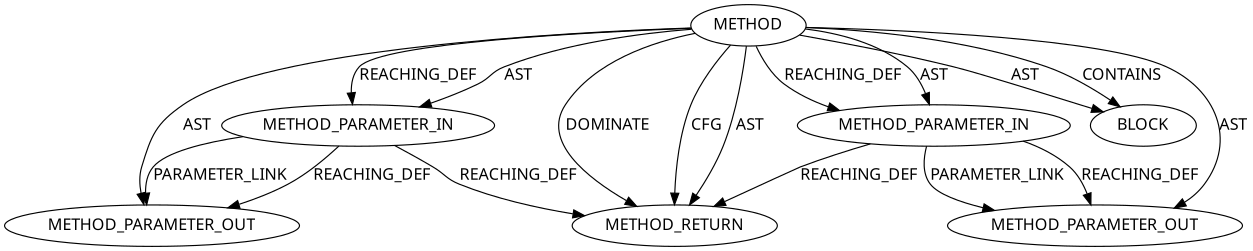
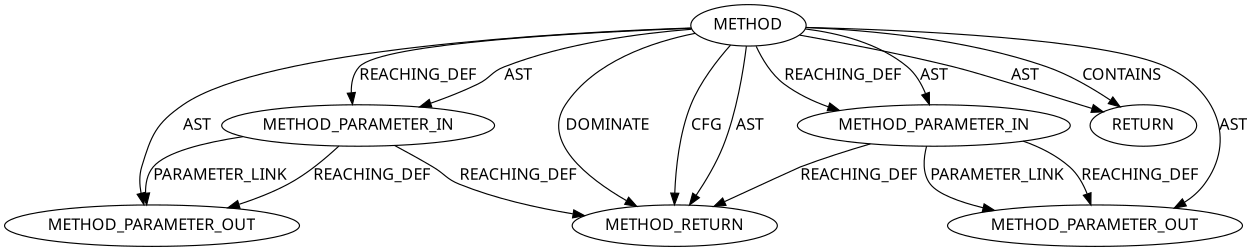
  digraph {
    fontname="Noto Sans"
    node [CODE=p1 EVALUATION_STRATEGY=BY_VALUE IS_VARIADIC=false ORDER=1 TYPE_FULL_NAME=ANY fontname="Noto Sans"]
    edge [fontname="Noto Sans"]
    n1 [INDEX=1 NAME=p1 label=METHOD_PARAMETER_OUT]
    n2 [CODE=p2 INDEX=2 NAME=p2 ORDER=2 label=METHOD_PARAMETER_IN]
    n3 [CODE=p2 INDEX=2 NAME=p2 ORDER=2 label=METHOD_PARAMETER_OUT]
    n4 [CODE=RET ORDER=2 label=METHOD_RETURN IS_VARIADIC=""]
-   n5 [ARGUMENT_INDEX=1 CODE="<empty>" label=BLOCK EVALUATION_STRATEGY="" IS_VARIADIC=""]
+   n5 [ARGUMENT_INDEX=1 CODE="<empty>" label=RETURN EVALUATION_STRATEGY="" IS_VARIADIC=""]
    n6 [AST_PARENT_FULL_NAME="<global>" AST_PARENT_TYPE=NAMESPACE_BLOCK CODE="<empty>" FILENAME="<empty>" FULL_NAME=skb_copy_header IS_EXTERNAL=true NAME=skb_copy_header ORDER=0 label=METHOD EVALUATION_STRATEGY="" IS_VARIADIC="" TYPE_FULL_NAME=""]
    n7 [INDEX=1 NAME=p1 label=METHOD_PARAMETER_IN]
    n2 -> n3 [label=PARAMETER_LINK]
    n2 -> n3 [VARIABLE=p2 label=REACHING_DEF]
    n2 -> n4 [VARIABLE=p2 label=REACHING_DEF]
    n6 -> n1 [label=AST]
    n6 -> n2 [label=REACHING_DEF]
    n6 -> n2 [label=AST]
    n6 -> n3 [label=AST]
    n6 -> n4 [label=DOMINATE]
    n6 -> n4 [label=CFG]
    n6 -> n4 [label=AST]
    n6 -> n5 [label=CONTAINS]
    n6 -> n5 [label=AST]
    n6 -> n7 [label=AST]
    n6 -> n7 [label=REACHING_DEF]
    n7 -> n1 [VARIABLE=p1 label=REACHING_DEF]
    n7 -> n1 [label=PARAMETER_LINK]
    n7 -> n4 [VARIABLE=p1 label=REACHING_DEF]
  }
